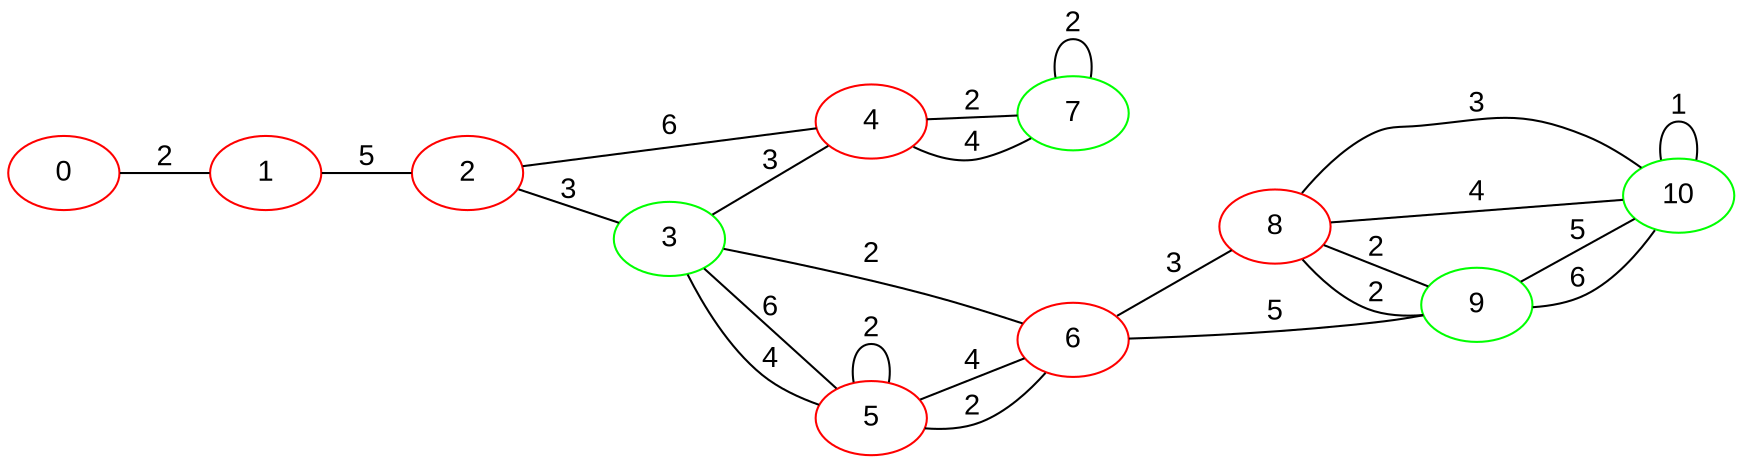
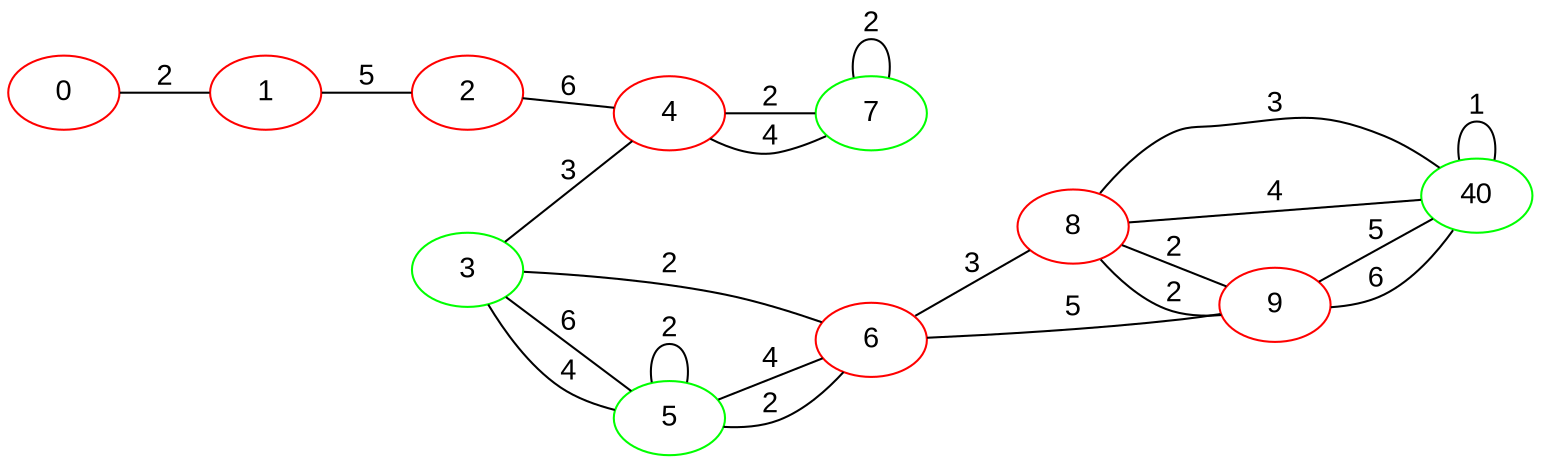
  graph {
    fontname="Liberation Sans"
    rankdir=LR
    node [color=red fontname="Liberation Sans" weight=1]
    edge [fontname="Liberation Sans"]
    0
    1
    2
    3 [color=green]
    4
-   5 [weight=2]
+   5 [color=green weight=2]
    6
    7 [color=green weight=2]
    8
-   9 [color=green]
-   10 [color=green weight=2]
+   9
+   10 [color=green weight=2 label=40]
    0 -- 1 [label=2]
    1 -- 2 [label=5]
-   2 -- 3 [label=3]
    2 -- 4 [label=6]
    3 -- 4 [label=3]
    3 -- 5 [label=6]
    3 -- 5 [label=4]
    3 -- 6 [label=2]
    4 -- 7 [label=2]
    4 -- 7 [label=4]
    5 -- 5 [label=2]
    5 -- 6 [label=4]
    5 -- 6 [label=2]
    6 -- 8 [label=3]
    6 -- 9 [label=5]
    7 -- 7 [label=2]
    8 -- 9 [label=2]
    8 -- 9 [label=2]
    8 -- 10 [label=3]
    8 -- 10 [label=4]
    9 -- 10 [label=5]
    9 -- 10 [label=6]
    10 -- 10 [label=1]
  }
